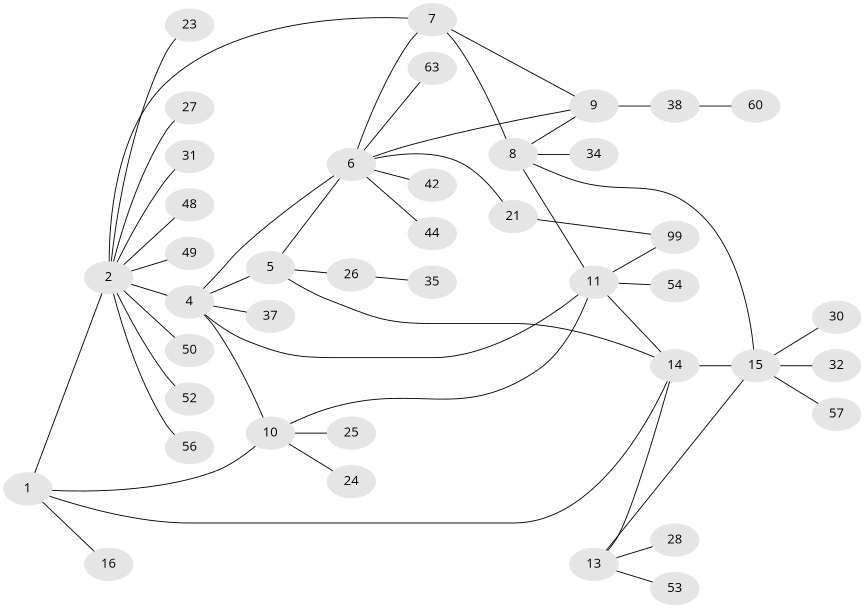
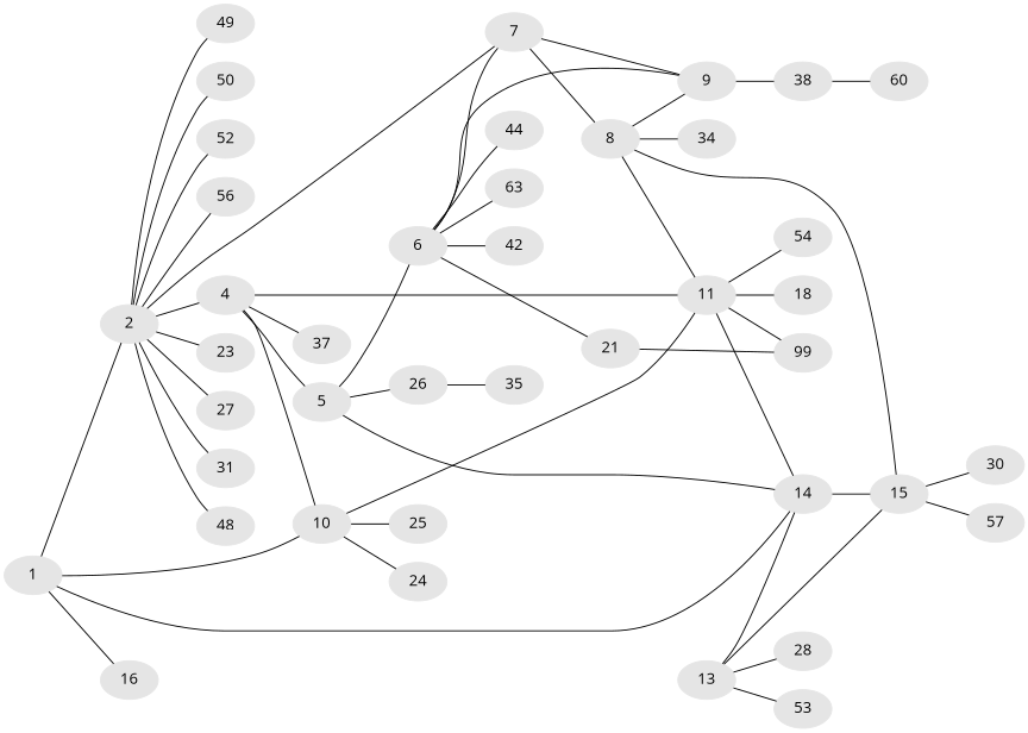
  graph {
    fontname="Open Sans"
    rankdir=LR
    node [color=gray90 fontname="Open Sans" style=filled]
    edge [fontname="Open Sans"]
    1 [super="+43"]
    2 [super="+3"]
    10 [super="+20"]
    14
    16 [super="+46"]
    4 [super="+12"]
    7 [super="+19"]
    23
    27
    31 [super="+59"]
    48
    49
    50
    52
    56
    11 [super="+45"]
    24 [super="+58"]
    25 [super="+51"]
    15 [super="+22"]
    5
    6 [super="+17"]
    37
    9 [super="+64"]
    8 [super="+62"]
    26 [super="+40"]
    21 [super="+55"]
    42
    44
    63
+   18
    n31 [label=99]
    54
    35 [super="+41"]
    38 [super="+61"]
    34 [super="+47"]
    30
-   32
    57
    60
    13 [super="+36"]
    28
    53
    1 -- 2 [weight=2]
    1 -- 10
    1 -- 14
    1 -- 16
    2 -- 4
    2 -- 7
    2 -- 23
    2 -- 27
    2 -- 31
    2 -- 48
    2 -- 49
    2 -- 50
    2 -- 52
    2 -- 56
    10 -- 11
    10 -- 24
    10 -- 25
    14 -- 15
    4 -- 10
    4 -- 11
    4 -- 5
-   4 -- 6
    4 -- 37
    7 -- 9
    7 -- 8
    11 -- 14
+   11 -- 18
    11 -- n31
    11 -- 54
    15 -- 30
-   15 -- 32
    15 -- 57
    5 -- 14
    5 -- 6
    5 -- 26
    6 -- 7
    6 -- 9
    6 -- 21
    6 -- 42
    6 -- 44
    6 -- 63
    9 -- 38
    8 -- 11
    8 -- 15
    8 -- 9
    8 -- 34
    26 -- 35
    21 -- n31
    38 -- 60
    13 -- 14
    13 -- 15
    13 -- 28
    13 -- 53
  }
